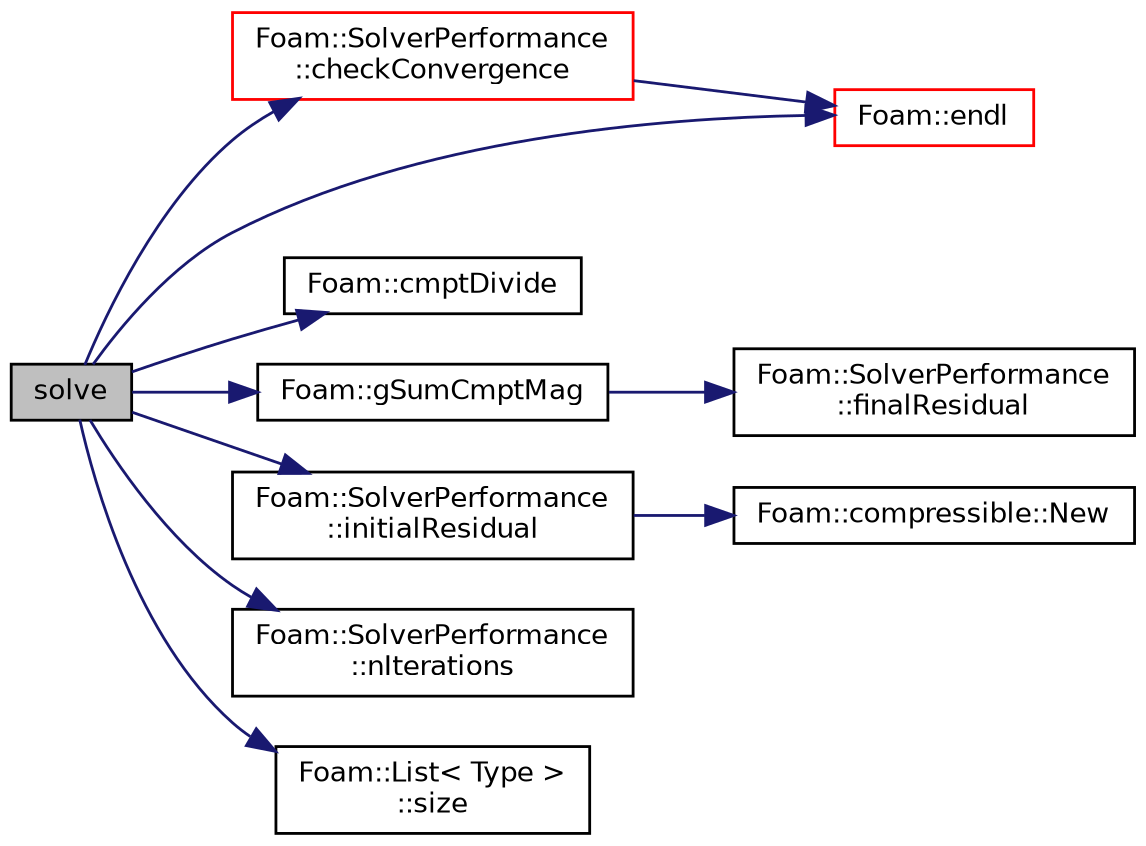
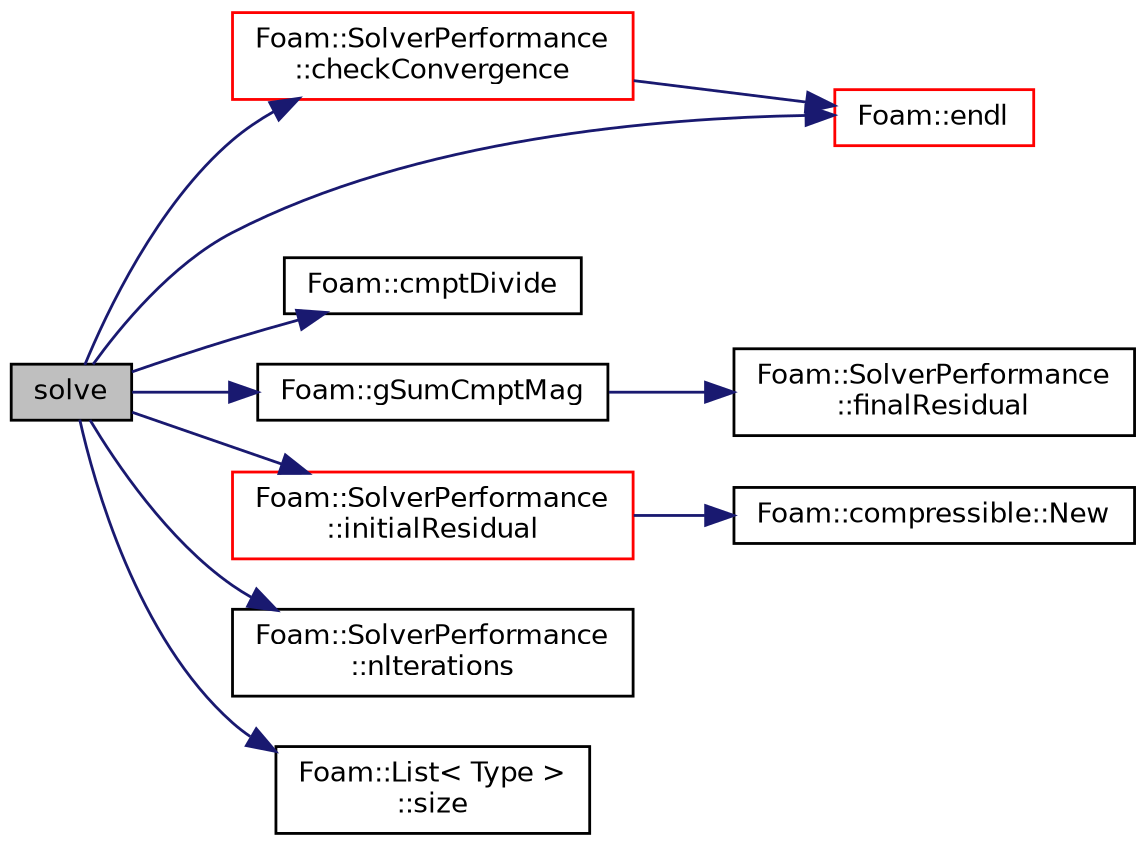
  digraph {
    rankdir=LR
    node [color=black fontname=Helvetica fontsize=10 shape=record]
    edge [color=midnightblue fontname=Helvetica fontsize=10 labelfontname=Helvetica labelfontsize=10 style=solid]
    n1 [fillcolor=grey75 fontcolor=black height=0.2 label=solve style=filled width=0.4]
    n2 [color=red height=0.2 label="Foam::SolverPerformance\l::checkConvergence" width=0.4]
    n3 [color=red height=0.2 label="Foam::endl" width=0.4]
    n4 [height=0.2 label="Foam::cmptDivide" width=0.4]
    n5 [height=0.2 label="Foam::gSumCmptMag" width=0.4]
-   n6 [height=0.2 label="Foam::SolverPerformance\l::initialResidual" width=0.4]
+   n6 [color=red height=0.2 label="Foam::SolverPerformance\l::initialResidual" width=0.4]
    n7 [height=0.2 label="Foam::SolverPerformance\l::nIterations" width=0.4]
    n8 [height=0.2 label="Foam::List\< Type \>\l::size" width=0.4]
    n9 [height=0.2 label="Foam::SolverPerformance\l::finalResidual" width=0.4]
    n10 [height=0.2 label="Foam::compressible::New" width=0.4]
    n1 -> n2
    n1 -> n3
    n1 -> n4
    n1 -> n5
    n1 -> n6
    n1 -> n7
    n1 -> n8
    n2 -> n3
    n5 -> n9
    n6 -> n10
  }
